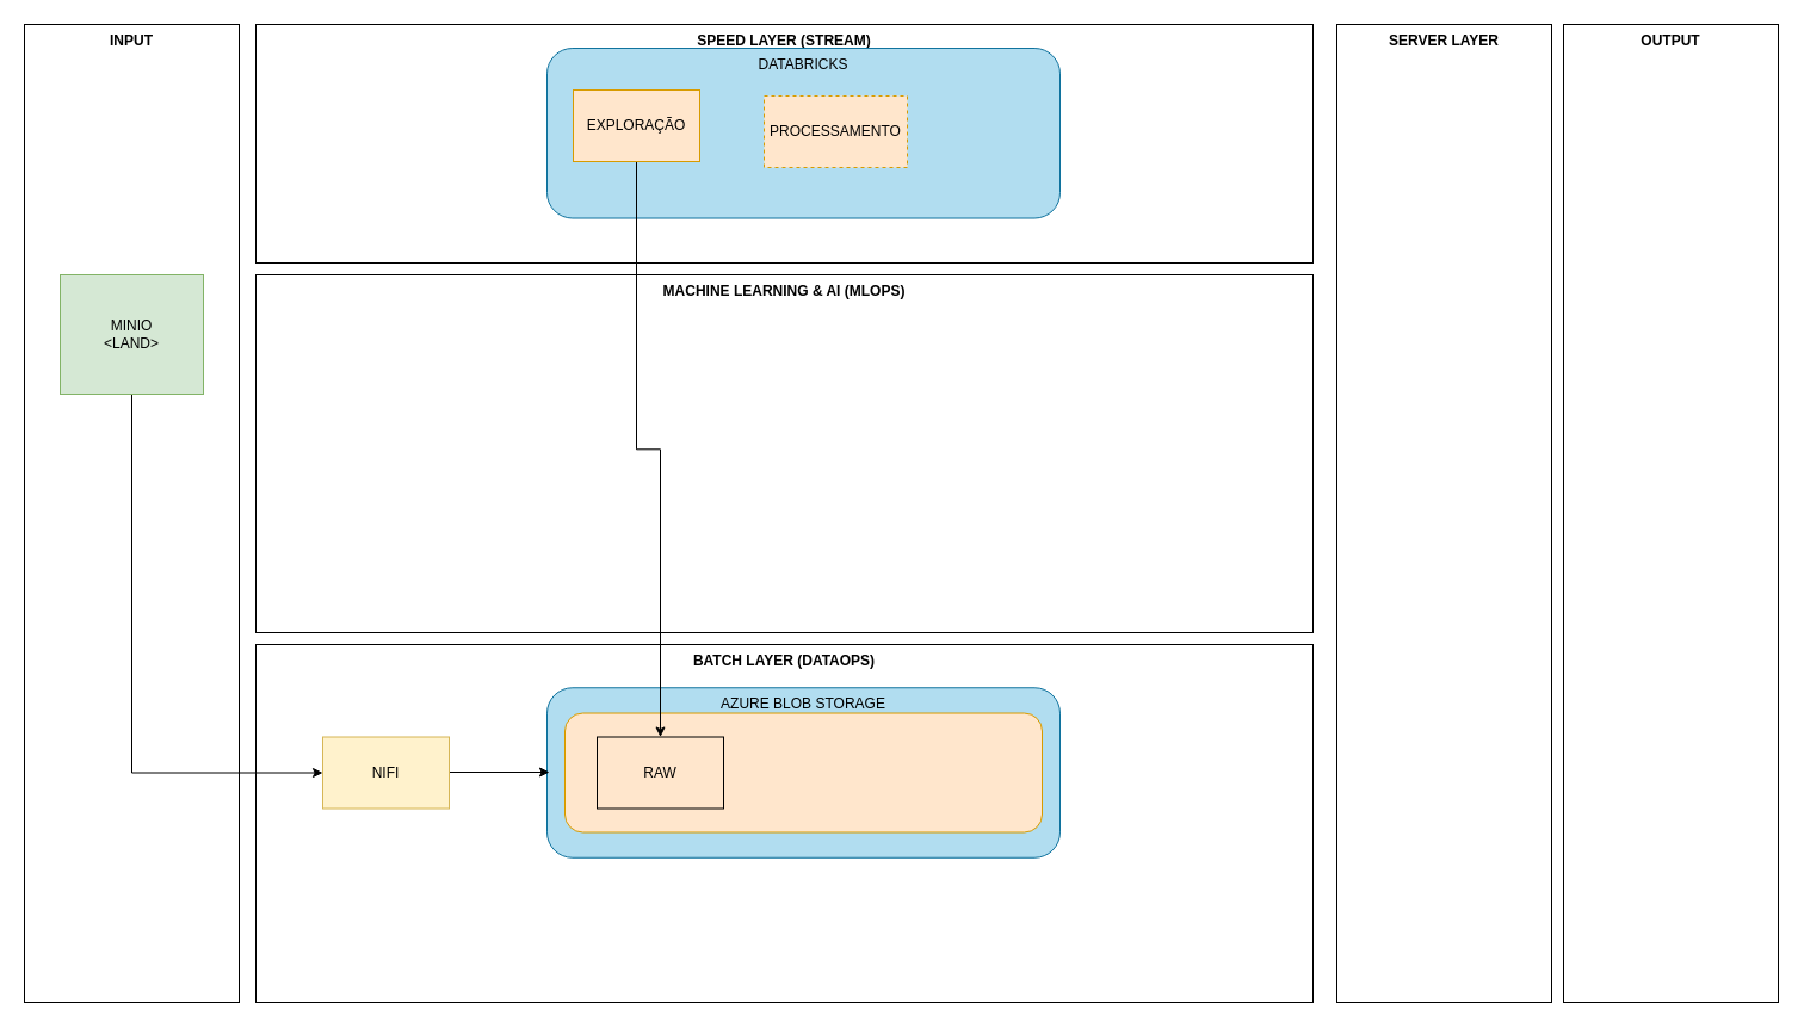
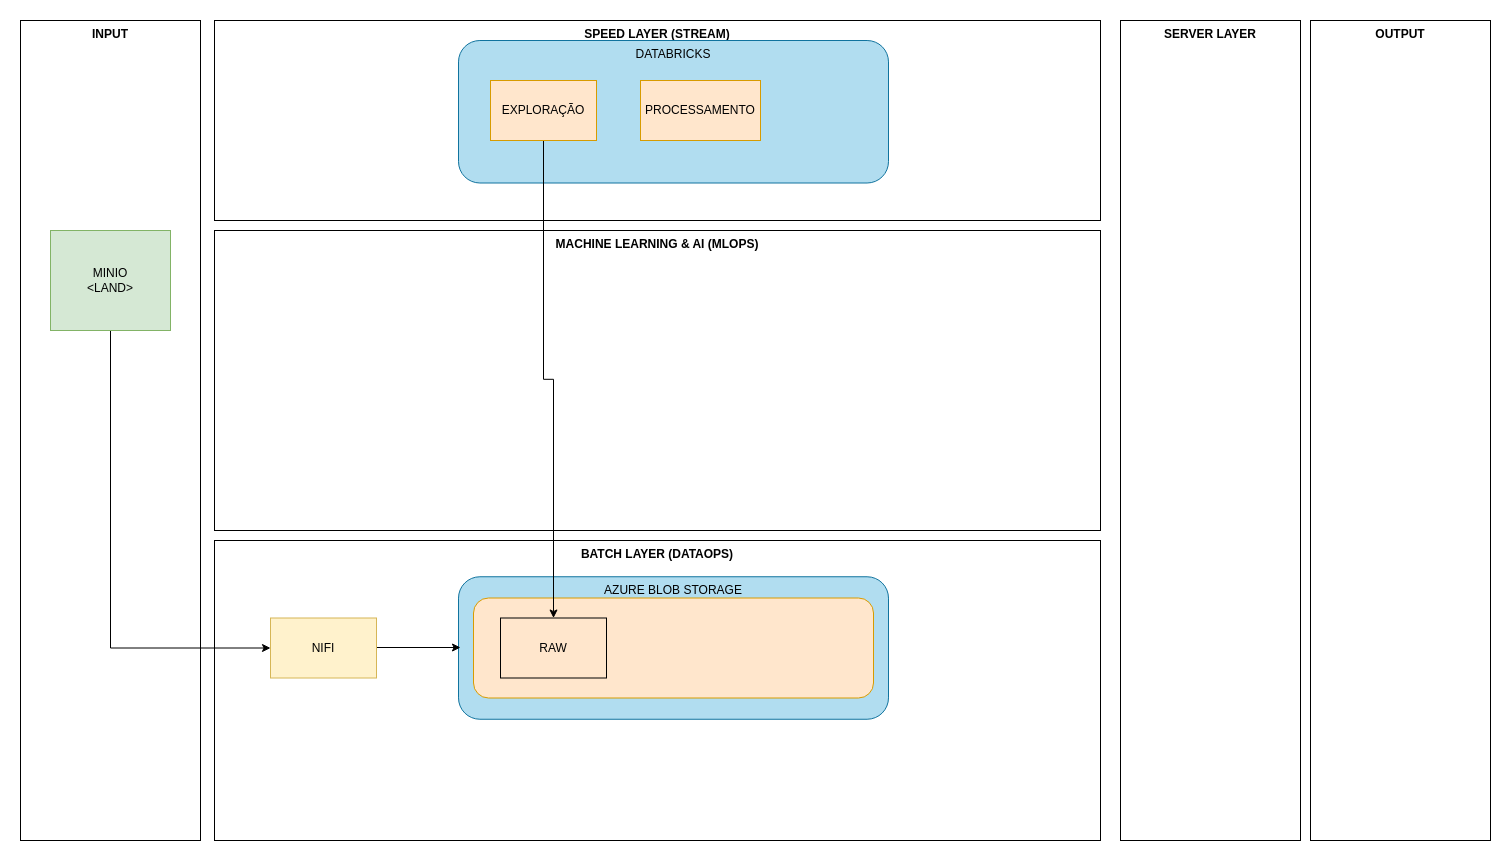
  <mxCell id="0" />
  <mxCell id="1" parent="0" />
  <mxCell id="2" value="SERVER LAYER" style="rounded=0;whiteSpace=wrap;html=1;fillColor=none;verticalAlign=top;fontStyle=1" parent="1" vertex="1"><mxGeometry x="1120" y="20" width="180" height="820" as="geometry" /></mxCell>
  <mxCell id="3" value="BATCH LAYER (DATAOPS)" style="rounded=0;whiteSpace=wrap;html=1;fillColor=none;verticalAlign=top;fontStyle=1" parent="1" vertex="1"><mxGeometry x="214" y="540" width="886" height="300" as="geometry" /></mxCell>
  <mxCell id="4" value="AZURE BLOB STORAGE" style="rounded=1;whiteSpace=wrap;html=1;fillColor=#b1ddf0;verticalAlign=top;strokeColor=#10739e;" parent="1" vertex="1"><mxGeometry x="458" y="576.25" width="430" height="142.5" as="geometry" /></mxCell>
  <mxCell id="5" value="INPUT" style="rounded=0;whiteSpace=wrap;html=1;fillColor=none;verticalAlign=top;fontStyle=1" parent="1" vertex="1"><mxGeometry x="20" y="20" width="180" height="820" as="geometry" /></mxCell>
  <mxCell id="6" value="SPEED LAYER (STREAM)" style="rounded=0;whiteSpace=wrap;html=1;fillColor=none;verticalAlign=top;fontStyle=1" parent="1" vertex="1"><mxGeometry x="214" y="20" width="886" height="200" as="geometry" /></mxCell>
  <mxCell id="7" value="MACHINE LEARNING &amp;amp; AI (MLOPS)" style="rounded=0;whiteSpace=wrap;html=1;fillColor=none;verticalAlign=top;fontStyle=1" parent="1" vertex="1"><mxGeometry x="214" y="230" width="886" height="300" as="geometry" /></mxCell>
  <mxCell id="8" value="OUTPUT" style="rounded=0;whiteSpace=wrap;html=1;fillColor=none;verticalAlign=top;fontStyle=1" parent="1" vertex="1"><mxGeometry x="1310" y="20" width="180" height="820" as="geometry" /></mxCell>
  <mxCell id="9" style="edgeStyle=orthogonalEdgeStyle;rounded=0;orthogonalLoop=1;jettySize=auto;html=1;startArrow=none;startFill=0;" parent="1" source="10" edge="1"><mxGeometry relative="1" as="geometry"><mxPoint x="460" y="647" as="targetPoint" /></mxGeometry></mxCell>
  <mxCell id="10" value="NIFI" style="rounded=0;whiteSpace=wrap;html=1;fillColor=#fff2cc;strokeColor=#d6b656;" parent="1" vertex="1"><mxGeometry x="270" y="617.5" width="106" height="60" as="geometry" /></mxCell>
  <mxCell id="11" style="edgeStyle=orthogonalEdgeStyle;rounded=0;orthogonalLoop=1;jettySize=auto;html=1;entryX=0;entryY=0.5;entryDx=0;entryDy=0;startArrow=none;startFill=0;" parent="1" source="12" target="10" edge="1"><mxGeometry relative="1" as="geometry"><Array as="points"><mxPoint x="110" y="648" /></Array></mxGeometry></mxCell>
  <mxCell id="12" value="MINIO&lt;br&gt;&amp;lt;LAND&amp;gt;" style="rounded=0;whiteSpace=wrap;html=1;fillColor=#d5e8d4;strokeColor=#82b366;" parent="1" vertex="1"><mxGeometry x="50" y="230" width="120" height="100" as="geometry" /></mxCell>
  <mxCell id="13" value="" style="rounded=1;whiteSpace=wrap;html=1;fillColor=#ffe6cc;strokeColor=#d79b00;" parent="1" vertex="1"><mxGeometry x="473" y="597.5" width="400" height="100" as="geometry" /></mxCell>
  <mxCell id="14" value="RAW" style="rounded=0;whiteSpace=wrap;html=1;fillColor=none;" parent="1" vertex="1"><mxGeometry x="500" y="617.5" width="106" height="60" as="geometry" /></mxCell>
  <mxCell id="15" value="DATABRICKS" style="rounded=1;whiteSpace=wrap;html=1;fillColor=#b1ddf0;verticalAlign=top;strokeColor=#10739e;" vertex="1" parent="1"><mxGeometry x="458" y="40" width="430" height="142.5" as="geometry" /></mxCell>
  <mxCell id="16" style="edgeStyle=orthogonalEdgeStyle;rounded=0;orthogonalLoop=1;jettySize=auto;html=1;" edge="1" parent="1" source="17" target="14"><mxGeometry relative="1" as="geometry" /></mxCell>
- <mxCell id="17" value="EXPLORAÇÃO" style="rounded=0;whiteSpace=wrap;html=1;fillColor=#ffe6cc;strokeColor=#d79b00;" vertex="1" parent="1"><mxGeometry x="480" y="75" width="106" height="60" as="geometry" /></mxCell>
- <mxCell id="18" value="PROCESSAMENTO" style="rounded=0;whiteSpace=wrap;html=1;fillColor=#ffe6cc;strokeColor=#d79b00;dashed=1;" vertex="1" parent="1"><mxGeometry x="640" y="80" width="120" height="60" as="geometry" /></mxCell>
+ <mxCell id="17" value="EXPLORAÇÃO" style="rounded=0;whiteSpace=wrap;html=1;fillColor=#ffe6cc;strokeColor=#d79b00;" vertex="1" parent="1"><mxGeometry x="490" y="80" width="106" height="60" as="geometry" /></mxCell>
+ <mxCell id="18" value="PROCESSAMENTO" style="rounded=0;whiteSpace=wrap;html=1;fillColor=#ffe6cc;strokeColor=#d79b00;" vertex="1" parent="1"><mxGeometry x="640" y="80" width="120" height="60" as="geometry" /></mxCell>
